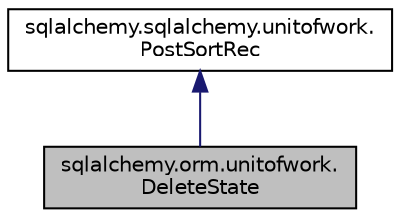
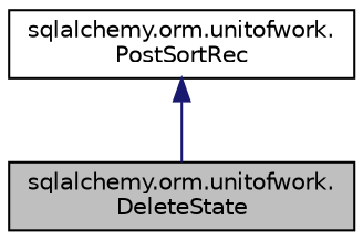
  digraph {
    node [color=black fontname=Helvetica fontsize=10 shape=record style=filled]
    n1 [fillcolor=grey75 fontcolor=black height=0.2 label="sqlalchemy.orm.unitofwork.\lDeleteState" width=0.4]
-   n2 [fillcolor=white height=0.2 label="sqlalchemy.sqlalchemy.unitofwork.\lPostSortRec" width=0.4]
+   n2 [fillcolor=white height=0.2 label="sqlalchemy.orm.unitofwork.\lPostSortRec" width=0.4]
    n2 -> n1 [color=midnightblue dir=back fontname=Helvetica fontsize=10 labelfontname=Helvetica labelfontsize=10 style=solid]
  }
